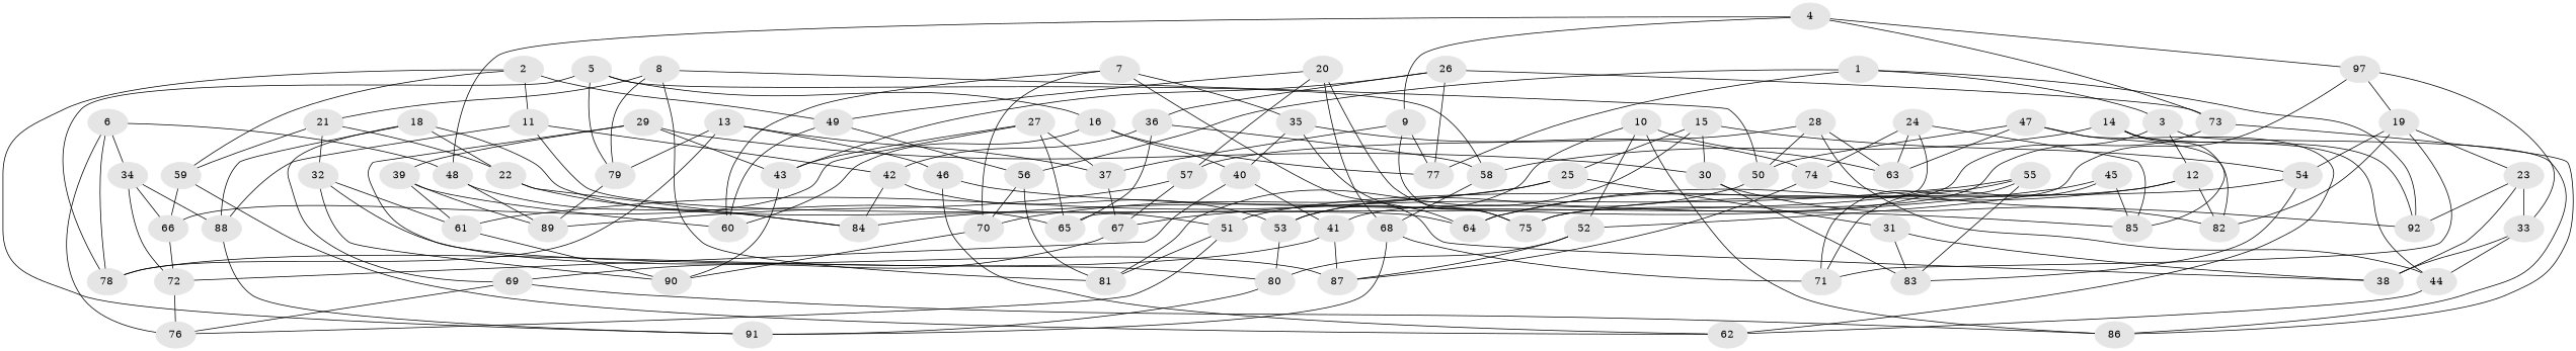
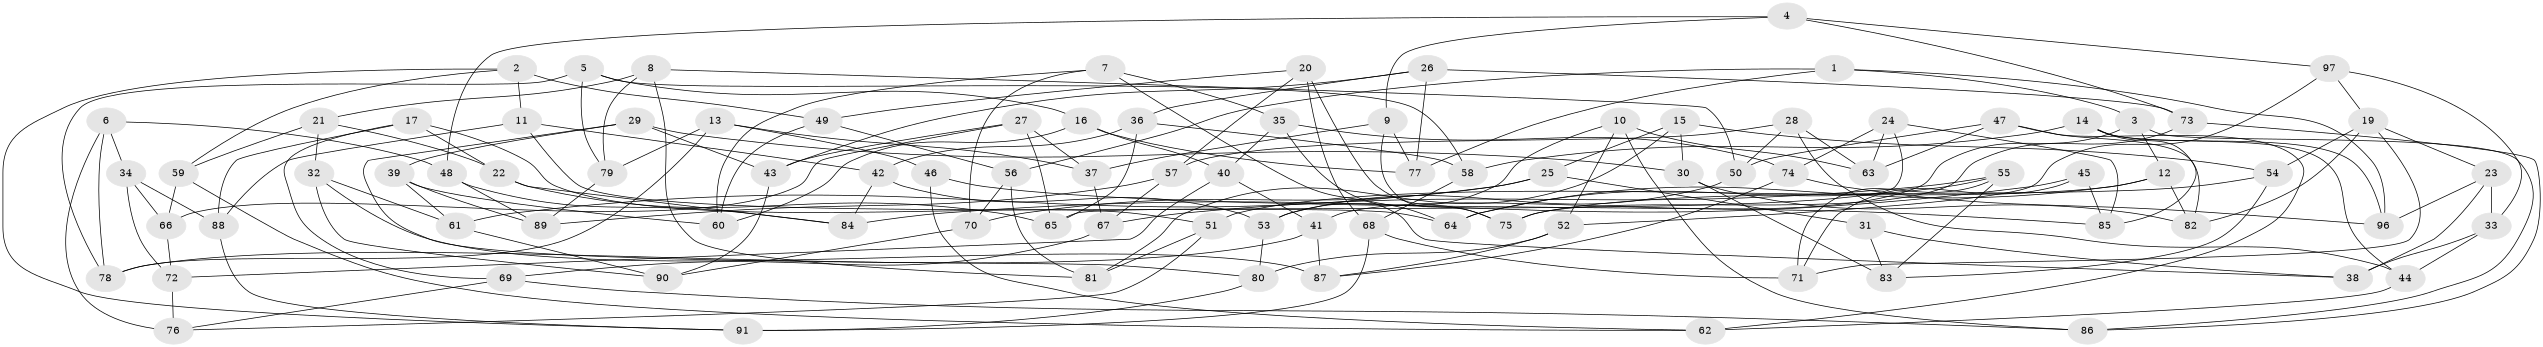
  graph {
    node [color=gray90 style=filled]
    1
    3
    56
    77
-   92
+   92 [label=96]
    12
    41
    86
    70
    81
    2
    11
    49
    59
    91
    42
    64
    88
    60
    66
    62
    51
    82
    78
    87
    4
    9
    n28 [label=97]
    48
    73
    37
    75
    52
    19
    33
    84
    89
    5
    16
    58
    79
    40
    68
    6
    34
    76
    72
    7
    35
    38
    74
    90
    8
    21
    50
    22
    32
    53
    67
    10
    63
    80
    13
    46
    85
    14
    44
    15
    25
    30
    54
    31
    61
    83
    23
    71
-   18
+   18 [label=17]
    69
    65
    20
    57
    24
    26
    36
    43
    27
    28
    29
    39
    45
    47
    55
    1 -- 3
    1 -- 56
    1 -- 77
    1 -- 92
    3 -- 12
    3 -- 41
    3 -- 86
    56 -- 70
    56 -- 81
    12 -- 64
    12 -- 51
    12 -- 82
    41 -- 78
    41 -- 87
    70 -- 90
    2 -- 11
    2 -- 49
    2 -- 59
    2 -- 91
    11 -- 42
    11 -- 64
    11 -- 88
    49 -- 56
    49 -- 60
    59 -- 66
    59 -- 62
    42 -- 84
    42 -- 53
    88 -- 91
    66 -- 72
    51 -- 81
    51 -- 76
    4 -- 9
    4 -- n28
    4 -- 48
    4 -- 73
    9 -- 77
    9 -- 37
    9 -- 75
    n28 -- 52
    n28 -- 19
    n28 -- 33
    48 -- 84
    48 -- 89
    73 -- 86
    73 -- 75
    37 -- 67
    52 -- 87
    52 -- 80
    19 -- 82
    19 -- 54
    19 -- 23
    19 -- 71
    33 -- 38
    33 -- 44
    5 -- 78
    5 -- 16
    5 -- 58
    5 -- 79
    16 -- 77
    16 -- 60
    16 -- 40
    58 -- 68
    79 -- 89
    40 -- 41
    40 -- 72
    68 -- 91
    68 -- 71
    6 -- 78
    6 -- 48
    6 -- 34
    6 -- 76
    34 -- 88
    34 -- 66
    34 -- 72
    72 -- 76
    7 -- 70
    7 -- 60
    7 -- 35
    7 -- 38
    35 -- 64
    35 -- 40
    35 -- 74
    74 -- 92
    74 -- 87
    8 -- 81
    8 -- 79
    8 -- 21
    8 -- 50
    21 -- 59
    21 -- 22
    21 -- 32
    50 -- 53
    22 -- 84
    22 -- 65
    32 -- 87
    32 -- 90
    32 -- 61
    53 -- 80
    67 -- 69
    10 -- 86
    10 -- 52
    10 -- 53
    10 -- 63
    80 -- 91
    13 -- 78
    13 -- 37
    13 -- 79
    13 -- 46
    46 -- 62
    46 -- 85
    14 -- 92
    14 -- 58
    14 -- 85
    14 -- 44
    44 -- 62
    15 -- 81
    15 -- 25
    15 -- 30
    15 -- 54
    25 -- 70
    25 -- 31
    25 -- 61
    30 -- 82
    30 -- 83
    54 -- 75
    54 -- 83
    31 -- 38
    31 -- 83
    61 -- 90
    23 -- 92
    23 -- 33
    23 -- 38
    18 -- 88
    18 -- 51
    18 -- 22
    18 -- 69
    69 -- 86
    69 -- 76
    20 -- 49
    20 -- 75
    20 -- 68
    20 -- 57
    57 -- 89
    57 -- 67
    24 -- 74
    24 -- 63
    24 -- 85
    24 -- 65
    26 -- 77
    26 -- 73
    26 -- 36
    26 -- 43
    36 -- 42
    36 -- 58
    36 -- 65
    43 -- 90
    27 -- 66
    27 -- 37
    27 -- 65
    27 -- 43
    28 -- 50
    28 -- 63
    28 -- 44
    28 -- 57
    29 -- 80
    29 -- 30
    29 -- 43
    29 -- 39
    39 -- 60
    39 -- 89
    39 -- 61
    45 -- 84
    45 -- 85
    45 -- 71
    47 -- 62
    47 -- 82
    47 -- 50
    47 -- 63
    55 -- 64
    55 -- 67
    55 -- 83
    55 -- 71
  }
